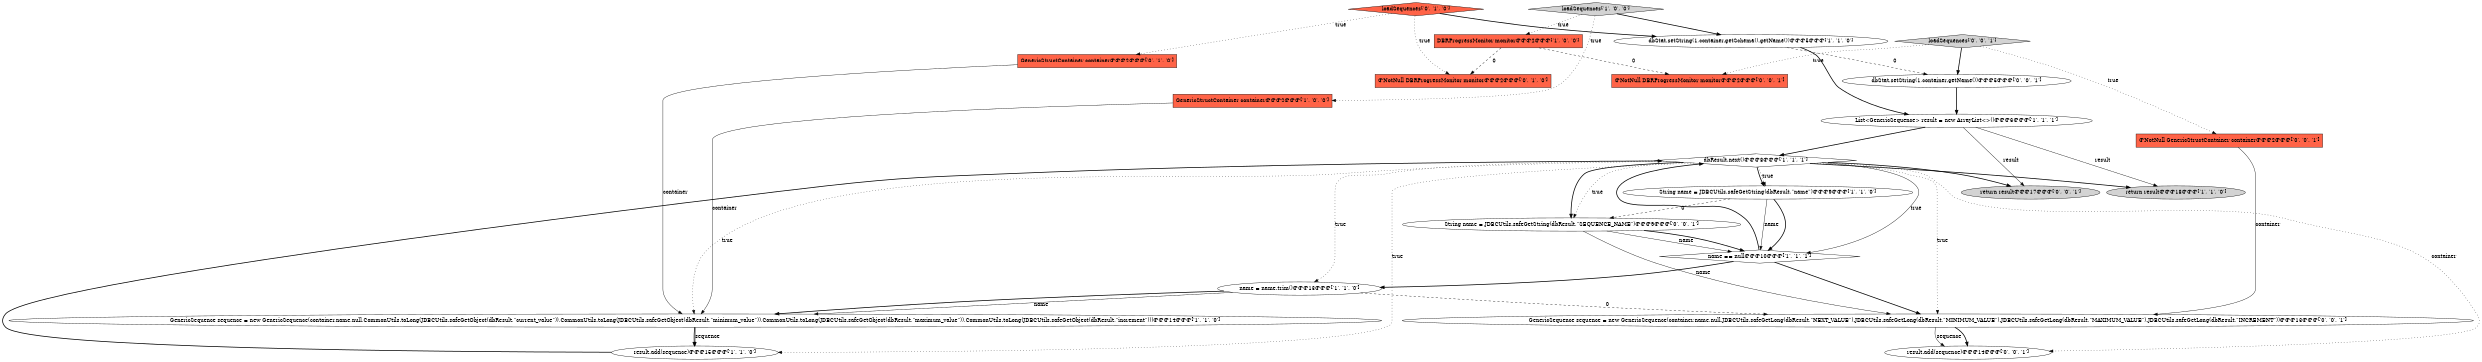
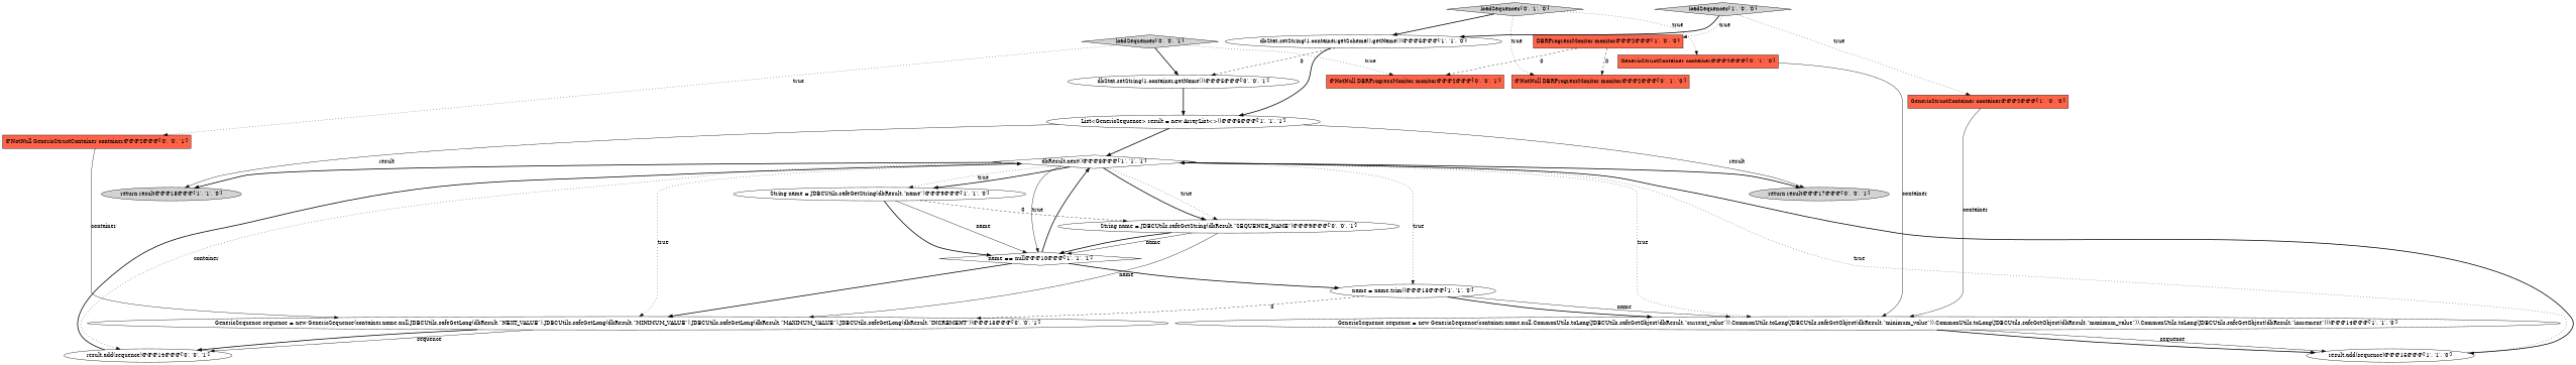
  digraph {
    node [fillcolor=white shape=ellipse style=filled]
    edge [style=bold]
    n1 [label="dbResult.next()@@@8@@@['1', '1', '1']" shape=diamond]
    n2 [label="String name = JDBCUtils.safeGetString(dbResult,\"SEQUENCE_NAME\")@@@9@@@['0', '0', '1']"]
    n3 [label="result.add(sequence)@@@15@@@['1', '1', '0']"]
    n4 [label="String name = JDBCUtils.safeGetString(dbResult,\"name\")@@@9@@@['1', '1', '0']"]
    n5 [fillcolor=lightgray label="return result@@@17@@@['0', '0', '1']"]
    n6 [label="result.add(sequence)@@@14@@@['0', '0', '1']"]
    n7 [label="name = name.trim()@@@13@@@['1', '1', '0']"]
    n8 [label="name == null@@@10@@@['1', '1', '1']" shape=diamond]
    n9 [label="GenericSequence sequence = new GenericSequence(container,name,null,CommonUtils.toLong(JDBCUtils.safeGetObject(dbResult,\"current_value\")),CommonUtils.toLong(JDBCUtils.safeGetObject(dbResult,\"minimum_value\")),CommonUtils.toLong(JDBCUtils.safeGetObject(dbResult,\"maximum_value\")),CommonUtils.toLong(JDBCUtils.safeGetObject(dbResult,\"increment\")))@@@14@@@['1', '1', '0']"]
    n10 [label="GenericSequence sequence = new GenericSequence(container,name,null,JDBCUtils.safeGetLong(dbResult,\"NEXT_VALUE\"),JDBCUtils.safeGetLong(dbResult,\"MINIMUM_VALUE\"),JDBCUtils.safeGetLong(dbResult,\"MAXIMUM_VALUE\"),JDBCUtils.safeGetLong(dbResult,\"INCREMENT\"))@@@13@@@['0', '0', '1']"]
    n11 [fillcolor=lightgray label="return result@@@18@@@['1', '1', '0']"]
    n12 [fillcolor=tomato label="@NotNull DBRProgressMonitor monitor@@@2@@@['0', '1', '0']" shape=box]
    n13 [fillcolor=tomato label="GenericStructContainer container@@@2@@@['0', '1', '0']" shape=box]
    n14 [fillcolor=tomato label="DBRProgressMonitor monitor@@@2@@@['1', '0', '0']" shape=box]
    n15 [fillcolor=tomato label="@NotNull DBRProgressMonitor monitor@@@2@@@['0', '0', '1']" shape=box]
    n16 [fillcolor=tomato label="GenericStructContainer container@@@2@@@['1', '0', '0']" shape=box]
    n17 [label="dbStat.setString(1,container.getName())@@@5@@@['0', '0', '1']"]
    n18 [label="List<GenericSequence> result = new ArrayList<>()@@@6@@@['1', '1', '1']"]
    n19 [fillcolor=lightgray label="loadSequences['1', '0', '0']" shape=diamond]
    n20 [label="dbStat.setString(1,container.getSchema().getName())@@@5@@@['1', '1', '0']"]
    n21 [fillcolor=tomato label="@NotNull GenericStructContainer container@@@2@@@['0', '0', '1']" shape=box]
    n22 [fillcolor=lightgray label="loadSequences['0', '0', '1']" shape=diamond]
-   n23 [fillcolor=tomato label="loadSequences['0', '1', '0']" shape=diamond]
+   n23 [fillcolor=lightgray label="loadSequences['0', '1', '0']" shape=diamond]
    n1 -> n2
    n1 -> n2 [label=true style=dotted]
    n1 -> n3 [label=true style=dotted]
    n1 -> n4 [label=true style=dotted]
    n1 -> n4
    n1 -> n5
    n1 -> n6 [label=container style=dotted]
    n1 -> n7 [label=true style=dotted]
    n1 -> n8 [label=true style=solid]
    n1 -> n9 [label=true style=dotted]
    n1 -> n10 [label=true style=dotted]
    n1 -> n11
    n2 -> n8 [label=name style=solid]
    n2 -> n8
    n2 -> n10 [label=name style=solid]
    n3 -> n1
    n4 -> n2 [label=0 style=dashed]
    n4 -> n8
    n4 -> n8 [label=name style=solid]
+   n6 -> n1
    n7 -> n9 [label=name style=solid]
    n7 -> n9
    n7 -> n10 [label=0 style=dashed]
    n8 -> n1
    n8 -> n7
    n8 -> n10
    n9 -> n3 [label=sequence style=solid]
    n9 -> n3
    n10 -> n6
    n10 -> n6 [label=sequence style=solid]
    n13 -> n9 [label=container style=solid]
    n14 -> n12 [label=0 style=dashed]
    n14 -> n15 [label=0 style=dashed]
    n16 -> n9 [label=container style=solid]
    n17 -> n18
    n18 -> n1
    n18 -> n5 [label=result style=solid]
    n18 -> n11 [label=result style=solid]
    n19 -> n14 [label=true style=dotted]
    n19 -> n16 [label=true style=dotted]
    n19 -> n20
    n20 -> n17 [label=0 style=dashed]
    n20 -> n18
    n21 -> n10 [label=container style=solid]
    n22 -> n15 [label=true style=dotted]
    n22 -> n17
    n22 -> n21 [label=true style=dotted]
    n23 -> n12 [label=true style=dotted]
    n23 -> n13 [label=true style=dotted]
    n23 -> n20
  }
